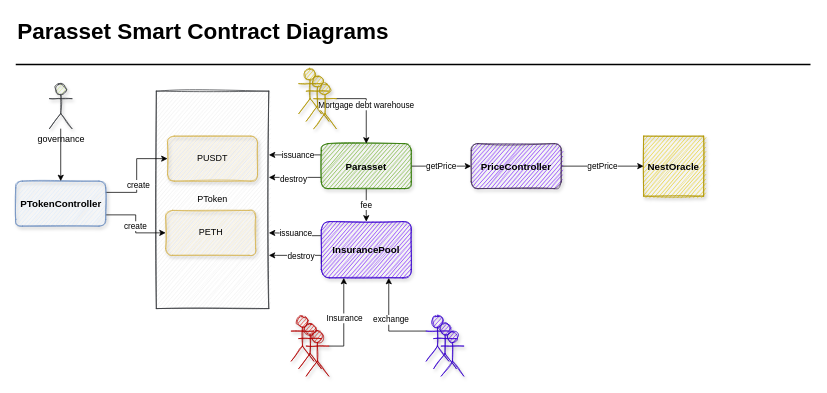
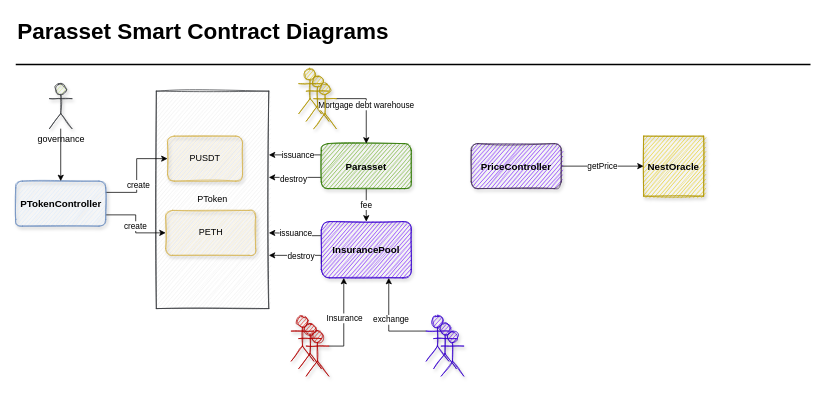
  <mxCell id="0" />
  <mxCell id="1" parent="0" />
  <mxCell id="2" value="PToken" style="rounded=0;whiteSpace=wrap;html=1;shadow=0;glass=0;sketch=1;fillColor=#eeeeee;strokeColor=#36393d;" vertex="1" parent="1"><mxGeometry x="208" y="121" width="150" height="290" as="geometry" /></mxCell>
  <mxCell id="3" value="Parasset Smart Contract Diagrams&lt;br&gt;&amp;nbsp;" style="text;html=1;resizable=0;points=[];autosize=1;align=left;verticalAlign=top;spacingTop=-4;fontSize=30;fontStyle=1" parent="1" vertex="1"><mxGeometry x="20.5" y="20.5" width="510" height="70" as="geometry" /></mxCell>
  <mxCell id="4" value="" style="line;strokeWidth=2;html=1;fontSize=14;" parent="1" vertex="1"><mxGeometry x="20.5" y="80.5" width="1060" height="10" as="geometry" /></mxCell>
  <mxCell id="5" style="edgeStyle=orthogonalEdgeStyle;rounded=0;orthogonalLoop=1;jettySize=auto;html=1;exitX=1;exitY=0.25;exitDx=0;exitDy=0;entryX=0;entryY=0.5;entryDx=0;entryDy=0;" edge="1" parent="1" source="9" target="10"><mxGeometry relative="1" as="geometry" /></mxCell>
  <mxCell id="6" value="create" style="edgeLabel;html=1;align=center;verticalAlign=middle;resizable=0;points=[];" vertex="1" connectable="0" parent="5"><mxGeometry x="-0.183" y="-2" relative="1" as="geometry"><mxPoint as="offset" /></mxGeometry></mxCell>
  <mxCell id="7" style="edgeStyle=orthogonalEdgeStyle;rounded=0;orthogonalLoop=1;jettySize=auto;html=1;exitX=1;exitY=0.75;exitDx=0;exitDy=0;entryX=0;entryY=0.5;entryDx=0;entryDy=0;" edge="1" parent="1" source="9" target="11"><mxGeometry relative="1" as="geometry" /></mxCell>
  <mxCell id="8" value="create" style="edgeLabel;html=1;align=center;verticalAlign=middle;resizable=0;points=[];" vertex="1" connectable="0" parent="7"><mxGeometry x="0.032" y="-1" relative="1" as="geometry"><mxPoint as="offset" /></mxGeometry></mxCell>
  <mxCell id="9" value="&lt;font style=&quot;vertical-align: inherit&quot;&gt;&lt;font style=&quot;vertical-align: inherit&quot;&gt;&lt;font style=&quot;vertical-align: inherit&quot;&gt;&lt;font style=&quot;vertical-align: inherit&quot; size=&quot;1&quot;&gt;&lt;b style=&quot;font-size: 13px&quot;&gt;PTokenController&lt;/b&gt;&lt;/font&gt;&lt;/font&gt;&lt;/font&gt;&lt;/font&gt;" style="rounded=1;whiteSpace=wrap;html=1;fillColor=#dae8fc;strokeColor=#6c8ebf;sketch=1;glass=0;shadow=1;" vertex="1" parent="1"><mxGeometry x="20.5" y="241" width="120" height="60" as="geometry" /></mxCell>
- <mxCell id="10" value="&lt;font style=&quot;vertical-align: inherit&quot;&gt;&lt;font style=&quot;vertical-align: inherit&quot;&gt;PUSDT&lt;/font&gt;&lt;/font&gt;" style="rounded=1;whiteSpace=wrap;html=1;shadow=1;glass=0;sketch=1;fillColor=#fff2cc;strokeColor=#d6b656;" vertex="1" parent="1"><mxGeometry x="223" y="181" width="120" height="60" as="geometry" /></mxCell>
+ <mxCell id="10" value="&lt;font style=&quot;vertical-align: inherit&quot;&gt;&lt;font style=&quot;vertical-align: inherit&quot;&gt;PUSDT&lt;/font&gt;&lt;/font&gt;" style="rounded=1;whiteSpace=wrap;html=1;shadow=1;glass=0;sketch=1;fillColor=#fff2cc;strokeColor=#d6b656;" vertex="1" parent="1"><mxGeometry x="223" y="181" width="100" height="60" as="geometry" /></mxCell>
  <mxCell id="11" value="PETH" style="rounded=1;whiteSpace=wrap;html=1;shadow=1;glass=0;sketch=1;fillColor=#fff2cc;strokeColor=#d6b656;" vertex="1" parent="1"><mxGeometry x="220.5" y="280" width="120" height="60" as="geometry" /></mxCell>
  <mxCell id="12" style="edgeStyle=orthogonalEdgeStyle;rounded=0;orthogonalLoop=1;jettySize=auto;html=1;exitX=0;exitY=0.25;exitDx=0;exitDy=0;" edge="1" parent="1" source="18"><mxGeometry relative="1" as="geometry"><mxPoint x="358" y="206" as="targetPoint" /></mxGeometry></mxCell>
  <mxCell id="13" value="issuance" style="edgeLabel;html=1;align=center;verticalAlign=middle;resizable=0;points=[];" vertex="1" connectable="0" parent="12"><mxGeometry x="-0.093" y="-1" relative="1" as="geometry"><mxPoint y="1" as="offset" /></mxGeometry></mxCell>
  <mxCell id="14" style="edgeStyle=orthogonalEdgeStyle;rounded=0;orthogonalLoop=1;jettySize=auto;html=1;exitX=0;exitY=0.75;exitDx=0;exitDy=0;" edge="1" parent="1" source="18"><mxGeometry relative="1" as="geometry"><mxPoint x="358" y="236" as="targetPoint" /></mxGeometry></mxCell>
  <mxCell id="15" value="destroy" style="edgeLabel;html=1;align=center;verticalAlign=middle;resizable=0;points=[];" vertex="1" connectable="0" parent="14"><mxGeometry x="0.078" y="1" relative="1" as="geometry"><mxPoint as="offset" /></mxGeometry></mxCell>
- <mxCell id="16" value="getPrice" style="edgeStyle=orthogonalEdgeStyle;rounded=0;orthogonalLoop=1;jettySize=auto;html=1;exitX=1;exitY=0.5;exitDx=0;exitDy=0;entryX=0;entryY=0.5;entryDx=0;entryDy=0;" edge="1" parent="1" source="18" target="31"><mxGeometry relative="1" as="geometry" /></mxCell>
  <mxCell id="17" value="fee" style="edgeStyle=orthogonalEdgeStyle;rounded=0;orthogonalLoop=1;jettySize=auto;html=1;exitX=0.5;exitY=1;exitDx=0;exitDy=0;" edge="1" parent="1" source="18" target="24"><mxGeometry relative="1" as="geometry" /></mxCell>
  <mxCell id="18" value="&lt;b&gt;&lt;font style=&quot;font-size: 13px&quot; color=&quot;#000000&quot;&gt;Parasset&lt;/font&gt;&lt;/b&gt;" style="rounded=1;whiteSpace=wrap;html=1;shadow=1;glass=0;sketch=1;fillColor=#60a917;strokeColor=#2D7600;fontColor=#ffffff;" vertex="1" parent="1"><mxGeometry x="428" y="191" width="120" height="60" as="geometry" /></mxCell>
  <mxCell id="19" value="" style="edgeStyle=orthogonalEdgeStyle;rounded=0;orthogonalLoop=1;jettySize=auto;html=1;" edge="1" parent="1" source="20" target="9"><mxGeometry relative="1" as="geometry" /></mxCell>
  <mxCell id="20" value="governance" style="shape=umlActor;verticalLabelPosition=bottom;verticalAlign=top;html=1;outlineConnect=0;shadow=1;glass=0;sketch=1;fillColor=#cdeb8b;strokeColor=#36393d;" vertex="1" parent="1"><mxGeometry x="65.5" y="111" width="30" height="60" as="geometry" /></mxCell>
  <mxCell id="21" value="issuance" style="edgeStyle=orthogonalEdgeStyle;rounded=0;orthogonalLoop=1;jettySize=auto;html=1;exitX=0;exitY=0.25;exitDx=0;exitDy=0;" edge="1" parent="1" source="24"><mxGeometry relative="1" as="geometry"><mxPoint x="358" y="310" as="targetPoint" /></mxGeometry></mxCell>
  <mxCell id="22" style="edgeStyle=orthogonalEdgeStyle;rounded=0;orthogonalLoop=1;jettySize=auto;html=1;exitX=0;exitY=0.75;exitDx=0;exitDy=0;" edge="1" parent="1" source="24"><mxGeometry relative="1" as="geometry"><mxPoint x="358" y="340" as="targetPoint" /><Array as="points"><mxPoint x="368" y="340" /><mxPoint x="368" y="340" /></Array></mxGeometry></mxCell>
  <mxCell id="23" value="destroy" style="edgeLabel;html=1;align=center;verticalAlign=middle;resizable=0;points=[];" vertex="1" connectable="0" parent="22"><mxGeometry x="-0.036" relative="1" as="geometry"><mxPoint as="offset" /></mxGeometry></mxCell>
  <mxCell id="24" value="&lt;b&gt;&lt;font style=&quot;font-size: 13px&quot; color=&quot;#000000&quot;&gt;InsurancePool&lt;/font&gt;&lt;/b&gt;" style="rounded=1;whiteSpace=wrap;html=1;shadow=1;glass=0;sketch=1;fillColor=#6a00ff;strokeColor=#3700CC;fontColor=#ffffff;" vertex="1" parent="1"><mxGeometry x="428" y="295" width="120" height="75" as="geometry" /></mxCell>
  <mxCell id="25" value="Actor" style="shape=umlActor;verticalLabelPosition=bottom;verticalAlign=top;html=1;outlineConnect=0;shadow=1;glass=0;sketch=1;fillColor=#e3c800;strokeColor=#B09500;fontColor=#ffffff;" vertex="1" parent="1"><mxGeometry x="398" y="91" width="30" height="60" as="geometry" /></mxCell>
  <mxCell id="26" value="Actor" style="shape=umlActor;verticalLabelPosition=bottom;verticalAlign=top;html=1;outlineConnect=0;shadow=1;glass=0;sketch=1;fillColor=#e3c800;strokeColor=#B09500;fontColor=#ffffff;" vertex="1" parent="1"><mxGeometry x="408" y="101" width="30" height="60" as="geometry" /></mxCell>
  <mxCell id="27" style="edgeStyle=orthogonalEdgeStyle;rounded=0;orthogonalLoop=1;jettySize=auto;html=1;exitX=1;exitY=0.333;exitDx=0;exitDy=0;exitPerimeter=0;entryX=0.5;entryY=0;entryDx=0;entryDy=0;" edge="1" parent="1" source="29" target="18"><mxGeometry relative="1" as="geometry" /></mxCell>
  <mxCell id="28" value="Mortgage debt warehouse" style="edgeLabel;html=1;align=center;verticalAlign=middle;resizable=0;points=[];" vertex="1" connectable="0" parent="27"><mxGeometry x="-0.027" y="-1" relative="1" as="geometry"><mxPoint as="offset" /></mxGeometry></mxCell>
  <mxCell id="29" value="Actor" style="shape=umlActor;verticalLabelPosition=bottom;verticalAlign=top;html=1;outlineConnect=0;shadow=1;glass=0;sketch=1;fillColor=#e3c800;strokeColor=#B09500;fontColor=#ffffff;" vertex="1" parent="1"><mxGeometry x="418" y="111" width="30" height="60" as="geometry" /></mxCell>
  <mxCell id="30" value="getPrice" style="edgeStyle=orthogonalEdgeStyle;rounded=0;orthogonalLoop=1;jettySize=auto;html=1;exitX=1;exitY=0.5;exitDx=0;exitDy=0;entryX=0;entryY=0.5;entryDx=0;entryDy=0;" edge="1" parent="1" source="31" target="32"><mxGeometry relative="1" as="geometry" /></mxCell>
  <mxCell id="31" value="&lt;font color=&quot;#000000&quot; size=&quot;1&quot;&gt;&lt;b style=&quot;font-size: 13px&quot;&gt;PriceController&lt;/b&gt;&lt;/font&gt;" style="rounded=1;whiteSpace=wrap;html=1;shadow=1;glass=0;sketch=1;fillColor=#6a00ff;strokeColor=#432D57;fontColor=#ffffff;" vertex="1" parent="1"><mxGeometry x="628" y="191" width="120" height="60" as="geometry" /></mxCell>
  <mxCell id="32" value="&lt;b&gt;&lt;font color=&quot;#000000&quot; style=&quot;font-size: 13px&quot;&gt;NestOracle&lt;/font&gt;&lt;/b&gt;" style="whiteSpace=wrap;html=1;aspect=fixed;shadow=1;glass=0;sketch=1;fillColor=#e3c800;strokeColor=#B09500;fontColor=#ffffff;" vertex="1" parent="1"><mxGeometry x="858" y="181" width="80" height="80" as="geometry" /></mxCell>
  <mxCell id="33" value="Actor" style="shape=umlActor;verticalLabelPosition=bottom;verticalAlign=top;html=1;outlineConnect=0;shadow=1;glass=0;sketch=1;fillColor=#e51400;strokeColor=#B20000;fontColor=#ffffff;" vertex="1" parent="1"><mxGeometry x="388" y="421" width="30" height="60" as="geometry" /></mxCell>
  <mxCell id="34" value="Actor" style="shape=umlActor;verticalLabelPosition=bottom;verticalAlign=top;html=1;outlineConnect=0;shadow=1;glass=0;sketch=1;fillColor=#e51400;strokeColor=#B20000;fontColor=#ffffff;" vertex="1" parent="1"><mxGeometry x="398" y="431" width="30" height="60" as="geometry" /></mxCell>
  <mxCell id="35" style="edgeStyle=orthogonalEdgeStyle;rounded=0;orthogonalLoop=1;jettySize=auto;html=1;exitX=1;exitY=0.333;exitDx=0;exitDy=0;exitPerimeter=0;entryX=0.25;entryY=1;entryDx=0;entryDy=0;" edge="1" parent="1" source="37" target="24"><mxGeometry relative="1" as="geometry" /></mxCell>
  <mxCell id="36" value="Insurance" style="edgeLabel;html=1;align=center;verticalAlign=middle;resizable=0;points=[];" vertex="1" connectable="0" parent="35"><mxGeometry x="0.04" relative="1" as="geometry"><mxPoint as="offset" /></mxGeometry></mxCell>
  <mxCell id="37" value="Actor" style="shape=umlActor;verticalLabelPosition=bottom;verticalAlign=top;html=1;outlineConnect=0;shadow=1;glass=0;sketch=1;fillColor=#e51400;strokeColor=#B20000;fontColor=#ffffff;" vertex="1" parent="1"><mxGeometry x="408" y="441" width="30" height="60" as="geometry" /></mxCell>
  <mxCell id="38" style="edgeStyle=orthogonalEdgeStyle;rounded=0;orthogonalLoop=1;jettySize=auto;html=1;exitX=0;exitY=0.333;exitDx=0;exitDy=0;exitPerimeter=0;entryX=0.75;entryY=1;entryDx=0;entryDy=0;" edge="1" parent="1" source="40" target="24"><mxGeometry relative="1" as="geometry" /></mxCell>
  <mxCell id="39" value="exchange" style="edgeLabel;html=1;align=center;verticalAlign=middle;resizable=0;points=[];" vertex="1" connectable="0" parent="38"><mxGeometry x="0.098" y="-2" relative="1" as="geometry"><mxPoint as="offset" /></mxGeometry></mxCell>
  <mxCell id="40" value="Actor" style="shape=umlActor;verticalLabelPosition=bottom;verticalAlign=top;html=1;outlineConnect=0;shadow=1;glass=0;sketch=1;fillColor=#6a00ff;strokeColor=#3700CC;fontColor=#ffffff;" vertex="1" parent="1"><mxGeometry x="568" y="421" width="30" height="60" as="geometry" /></mxCell>
  <mxCell id="41" value="Actor" style="shape=umlActor;verticalLabelPosition=bottom;verticalAlign=top;html=1;outlineConnect=0;shadow=1;glass=0;sketch=1;fillColor=#6a00ff;strokeColor=#3700CC;fontColor=#ffffff;" vertex="1" parent="1"><mxGeometry x="578" y="431" width="30" height="60" as="geometry" /></mxCell>
  <mxCell id="42" value="Actor" style="shape=umlActor;verticalLabelPosition=bottom;verticalAlign=top;html=1;outlineConnect=0;shadow=1;glass=0;sketch=1;fillColor=#6a00ff;strokeColor=#3700CC;fontColor=#ffffff;" vertex="1" parent="1"><mxGeometry x="588" y="441" width="30" height="60" as="geometry" /></mxCell>
